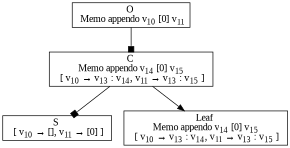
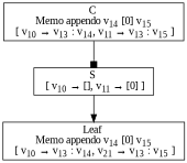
  digraph {
    fontname="Liberation Serif"
    rankdir=TB
    node [fillcolor=white fontname="Liberation Serif" shape=box style=filled]
    edge [arrowhead=box fontname="Liberation Serif"]
-   n1 [label=<O <BR/> Memo appendo v<SUB>10</SUB> [0] v<SUB>11</SUB>>]
    n2 [label=<C <BR/> Memo appendo v<SUB>14</SUB> [0] v<SUB>15</SUB> <BR/>  [ v<SUB>10</SUB> &rarr; v<SUB>13</SUB> : v<SUB>14</SUB>, v<SUB>11</SUB> &rarr; v<SUB>13</SUB> : v<SUB>15</SUB> ] >]
    n3 [label=<S <BR/>  [ v<SUB>10</SUB> &rarr; [], v<SUB>11</SUB> &rarr; [0] ] >]
-   n4 [label=<Leaf <BR/> Memo appendo v<SUB>14</SUB> [0] v<SUB>15</SUB> <BR/>  [ v<SUB>10</SUB> &rarr; v<SUB>13</SUB> : v<SUB>14</SUB>, v<SUB>11</SUB> &rarr; v<SUB>13</SUB> : v<SUB>15</SUB> ] >]
-   n1 -> n2
+   n4 [label=<Leaf <BR/> Memo appendo v<SUB>14</SUB> [0] v<SUB>15</SUB> <BR/>  [ v<SUB>10</SUB> &rarr; v<SUB>13</SUB> : v<SUB>14</SUB>, v<SUB>21</SUB> &rarr; v<SUB>13</SUB> : v<SUB>15</SUB> ] >]
    n2 -> n3
-   n2 -> n4 [arrowhead=normal]
+   n3 -> n4 [arrowhead=normal]
  }
